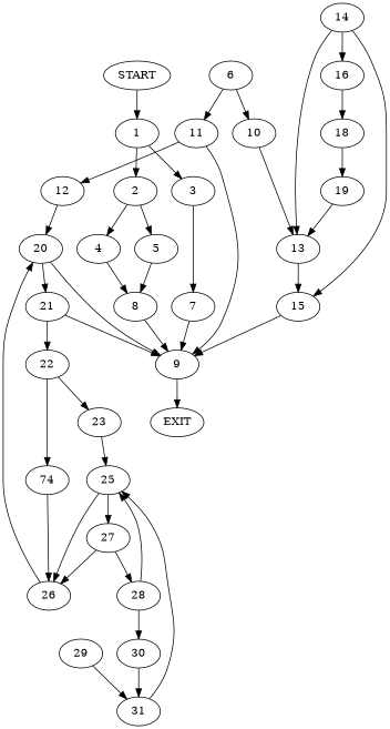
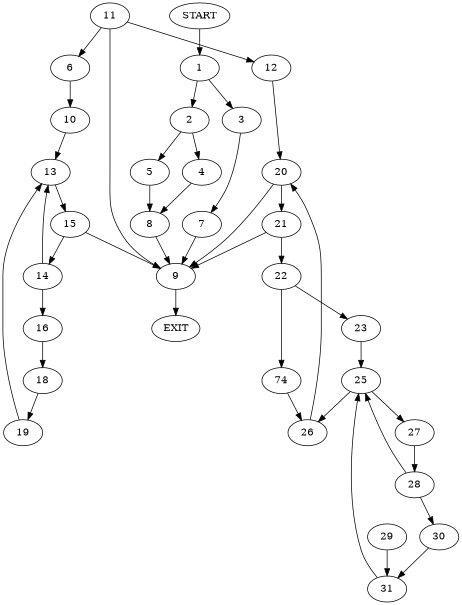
  digraph {
    n1 [label=START]
    1
    2
    3
    n5 [label=EXIT]
    4
    5
    7
    8
    6
    10
    11
    9
    13
    12
    15
    20
    21
    14
    16
    18
    19
    22
    23
    n25 [label=74]
    25
    26
    27
    28
    30
    29
    31
    n1 -> 1
    1 -> 2
    1 -> 3
    2 -> 4
    2 -> 5
    3 -> 7
    4 -> 8
    5 -> 8
    7 -> 9
    8 -> 9
    6 -> 10
-   6 -> 11
+   11 -> 6
    10 -> 13
    11 -> 9
    11 -> 12
    9 -> n5
    13 -> 15
    12 -> 20
    15 -> 9
    20 -> 9
    20 -> 21
    21 -> 9
    21 -> 22
    14 -> 13
-   14 -> 15
+   15 -> 14
    14 -> 16
    16 -> 18
    18 -> 19
    19 -> 13
    22 -> 23
    22 -> n25
    23 -> 25
    n25 -> 26
    25 -> 26
    25 -> 27
    26 -> 20
-   27 -> 26
    27 -> 28
    28 -> 25
    28 -> 30
    30 -> 31
    29 -> 31
    31 -> 25
  }
